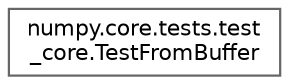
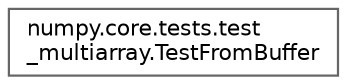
  digraph {
    rankdir=TB
-   n1 [color=grey40 fillcolor=white fontname=Helvetica fontsize=10 height=0.2 label="numpy.core.tests.test\l_core.TestFromBuffer" shape=box style=filled width=0.4]
+   n1 [color=grey40 fillcolor=white fontname=Helvetica fontsize=10 height=0.2 label="numpy.core.tests.test\l_multiarray.TestFromBuffer" shape=box style=filled width=0.4]
  }
